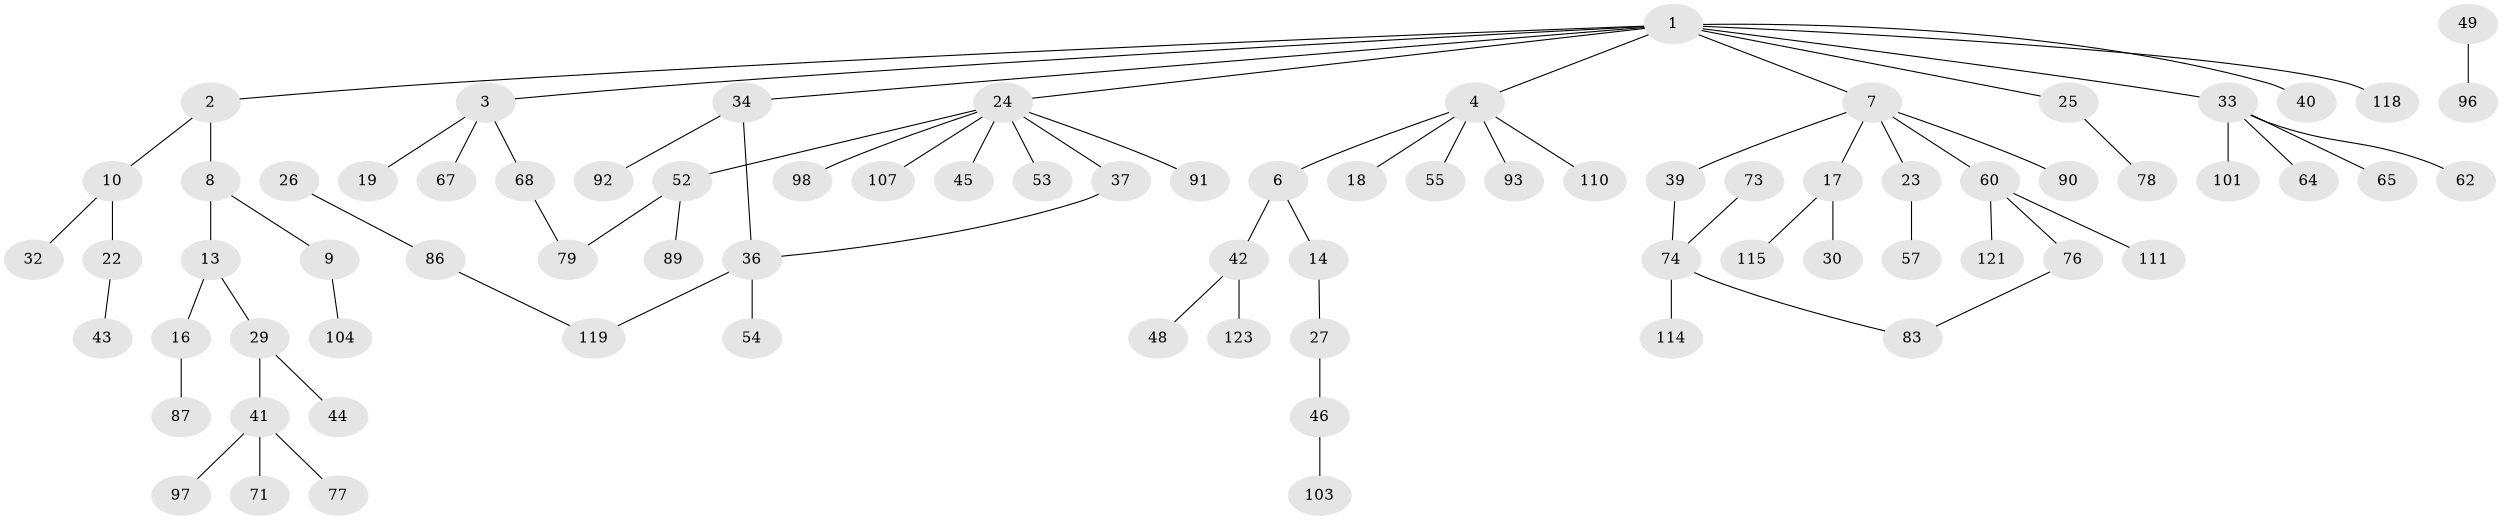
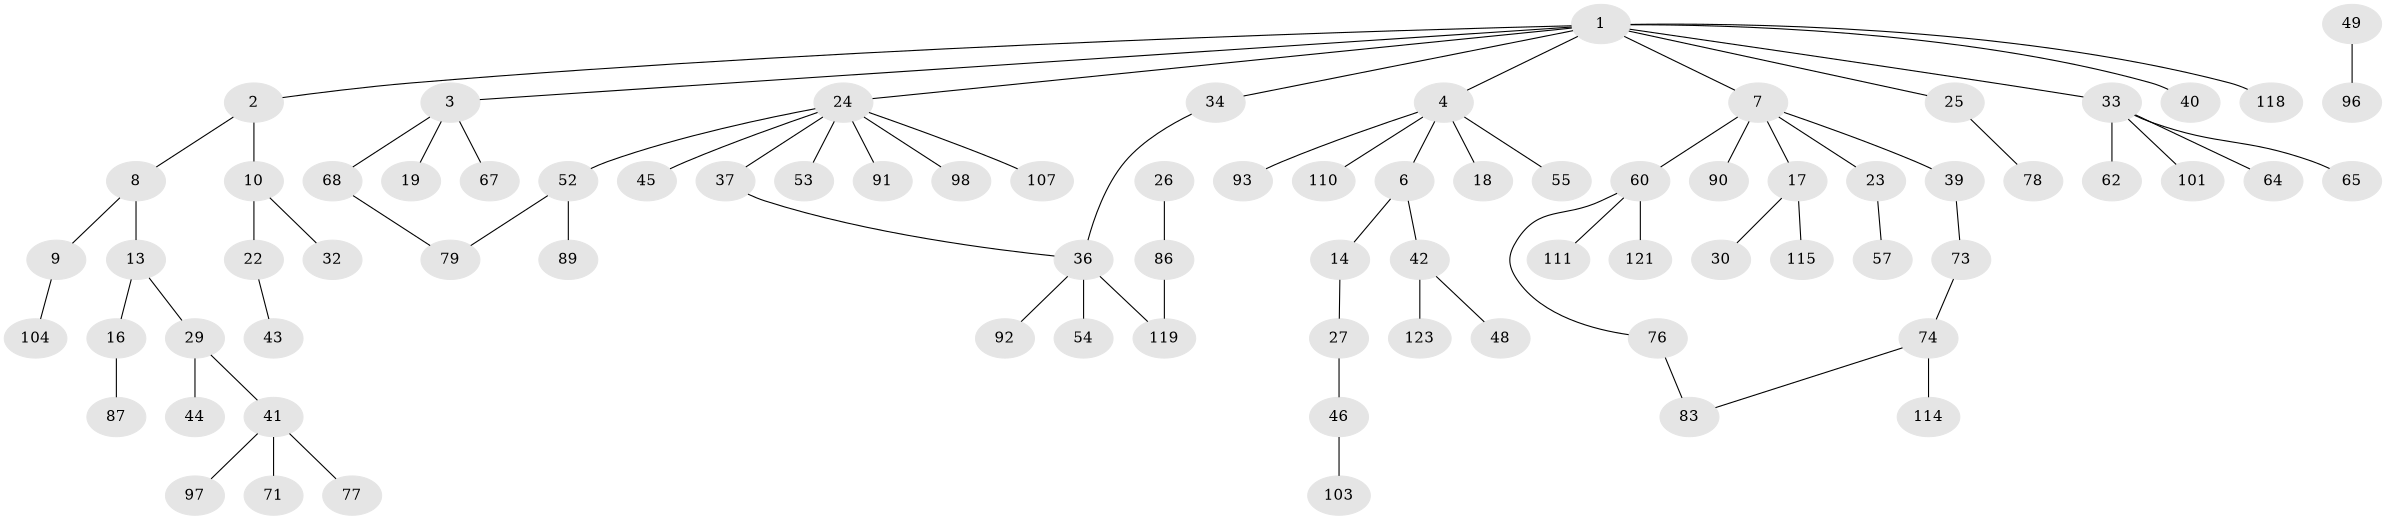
  graph {
    node [color=gray90 style=filled]
    1 [super="+5"]
    2
    3 [super="+66"]
    4 [super="+15"]
    7 [super="+11"]
    24 [super="+38"]
    25
    33 [super="+47"]
    34 [super="+120"]
    40 [super="+113"]
    118
    8 [super="+81"]
    10 [super="+12"]
    19 [super="+116"]
    67
    68 [super="+122"]
    6 [super="+58"]
    18 [super="+35"]
    55 [super="+85"]
    93
    110
    17 [super="+102"]
    23
    39
    60 [super="+62"]
    90
    37 [super="+63"]
    45
    52 [super="+109"]
    53 [super="+69"]
    91
    98
    107
    78
    26 [super="+59"]
    86 [super="+94"]
    64
    65
    n39 [label=62 super="+84"]
    101
    36 [super="+56"]
    92
    9 [super="+20"]
    13 [super="+28"]
    22 [super="+75"]
    32 [super="+80"]
    79 [super="+106"]
    14
    42 [super="+112"]
    27 [super="+31"]
    48 [super="+95"]
    123
    30
    115
    57 [super="+99"]
    73 [super="+88"]
    76 [super="+82"]
    111
    121
    104
    16 [super="+21"]
    29 [super="+50"]
    43 [super="+70"]
    87 [super="+117"]
    41 [super="+51"]
    44 [super="+105"]
    46 [super="+124"]
    49 [super="+61"]
    96 [super="+100"]
    54
    119
    89
    103
    71 [super="+108"]
    77
    97
    74
    83
    114
    1 -- 2
    1 -- 3
    1 -- 4
    1 -- 7
    1 -- 24
    1 -- 25
    1 -- 33
    1 -- 34
    1 -- 40
    1 -- 118
    2 -- 8
    2 -- 10
    3 -- 19
    3 -- 67
    3 -- 68
    4 -- 6
    4 -- 18
    4 -- 55
    4 -- 93
    4 -- 110
    7 -- 17
    7 -- 23
    7 -- 39
    7 -- 60
    7 -- 90
    24 -- 37
    24 -- 45
    24 -- 52
    24 -- 53
    24 -- 91
    24 -- 98
    24 -- 107
    25 -- 78
    33 -- 64
    33 -- 65
    33 -- n39
    33 -- 101
    34 -- 36
-   34 -- 92
+   36 -- 92
    8 -- 9
    8 -- 13
    10 -- 22
    10 -- 32
    68 -- 79
    6 -- 14
    6 -- 42
    17 -- 30
    17 -- 115
    23 -- 57
-   39 -- 74
+   39 -- 73
    60 -- 76
    60 -- 111
    60 -- 121
    37 -- 36
    52 -- 79
    52 -- 89
    26 -- 86
    86 -- 119
    36 -- 54
    36 -- 119
    9 -- 104
    13 -- 16
    13 -- 29
    22 -- 43
    14 -- 27
    42 -- 48
    42 -- 123
    27 -- 46
    73 -- 74
    76 -- 83
    16 -- 87
    29 -- 41
    29 -- 44
    41 -- 71
    41 -- 77
    41 -- 97
    46 -- 103
    49 -- 96
    74 -- 83
    74 -- 114
  }
